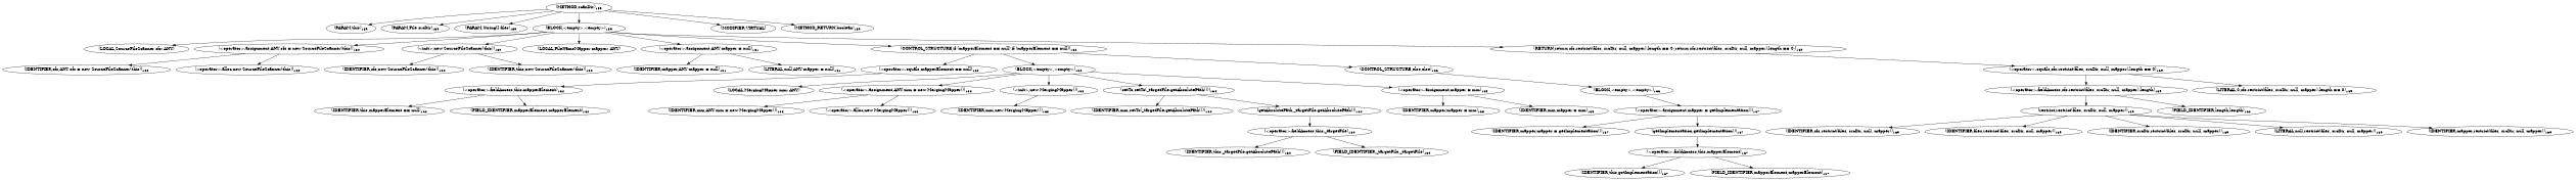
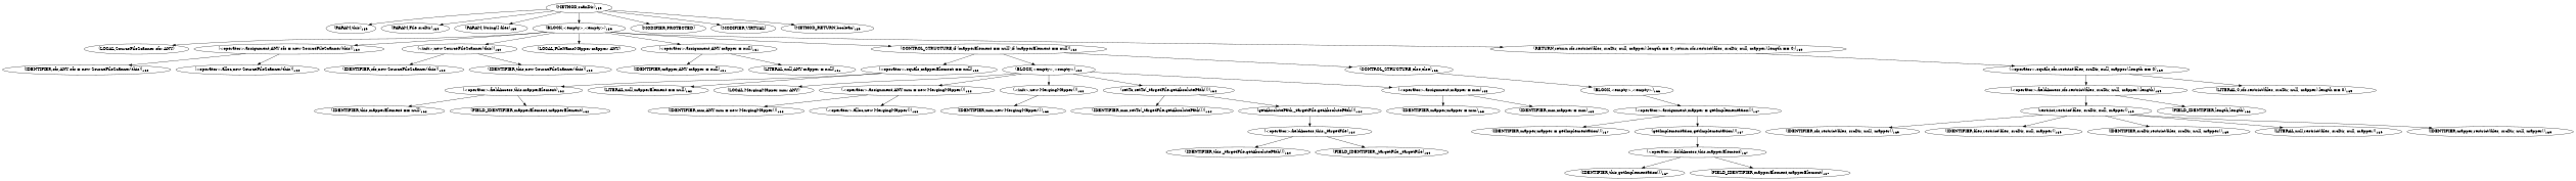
  digraph {
    n1 [label=<(METHOD,scanDir)<SUB>159</SUB>>]
    n2 [label=<(PARAM,this)<SUB>159</SUB>>]
    n3 [label=<(PARAM,File srcDir)<SUB>159</SUB>>]
    n4 [label=<(PARAM,String[] files)<SUB>159</SUB>>]
    n5 [label=<(BLOCK,&lt;empty&gt;,&lt;empty&gt;)<SUB>159</SUB>>]
+   n6 [label=<(MODIFIER,PROTECTED)>]
    n7 [label=<(MODIFIER,VIRTUAL)>]
    n8 [label=<(METHOD_RETURN,boolean)<SUB>159</SUB>>]
    n9 [label=<(LOCAL,SourceFileScanner sfs: ANY)>]
    n10 [label=<(&lt;operator&gt;.assignment,ANY sfs = new SourceFileScanner(this))<SUB>160</SUB>>]
    n11 [label=<(&lt;init&gt;,new SourceFileScanner(this))<SUB>160</SUB>>]
    n12 [label=<(LOCAL,FileNameMapper mapper: ANY)>]
    n13 [label=<(&lt;operator&gt;.assignment,ANY mapper = null)<SUB>161</SUB>>]
    n14 [label=<(CONTROL_STRUCTURE,if (mapperElement == null),if (mapperElement == null))<SUB>162</SUB>>]
    n15 [label=<(RETURN,return sfs.restrict(files, srcDir, null, mapper).length == 0;,return sfs.restrict(files, srcDir, null, mapper).length == 0;)<SUB>169</SUB>>]
    n16 [label=<(IDENTIFIER,sfs,ANY sfs = new SourceFileScanner(this))<SUB>160</SUB>>]
    n17 [label=<(&lt;operator&gt;.alloc,new SourceFileScanner(this))<SUB>160</SUB>>]
    n18 [label=<(IDENTIFIER,sfs,new SourceFileScanner(this))<SUB>160</SUB>>]
    n19 [label=<(IDENTIFIER,this,new SourceFileScanner(this))<SUB>160</SUB>>]
    n20 [label=<(IDENTIFIER,mapper,ANY mapper = null)<SUB>161</SUB>>]
    n21 [label=<(LITERAL,null,ANY mapper = null)<SUB>161</SUB>>]
    n22 [label=<(&lt;operator&gt;.equals,mapperElement == null)<SUB>162</SUB>>]
    n23 [label=<(BLOCK,&lt;empty&gt;,&lt;empty&gt;)<SUB>162</SUB>>]
    n24 [label=<(CONTROL_STRUCTURE,else,else)<SUB>166</SUB>>]
    n25 [label=<(&lt;operator&gt;.equals,sfs.restrict(files, srcDir, null, mapper).length == 0)<SUB>169</SUB>>]
    n26 [label=<(&lt;operator&gt;.fieldAccess,this.mapperElement)<SUB>162</SUB>>]
+   n27 [label=<(LITERAL,null,mapperElement == null)<SUB>162</SUB>>]
    n28 [label=<(LOCAL,MergingMapper mm: ANY)>]
    n29 [label=<(&lt;operator&gt;.assignment,ANY mm = new MergingMapper())<SUB>163</SUB>>]
    n30 [label=<(&lt;init&gt;,new MergingMapper())<SUB>163</SUB>>]
    n31 [label=<(setTo,setTo(_targetFile.getAbsolutePath()))<SUB>164</SUB>>]
    n32 [label=<(&lt;operator&gt;.assignment,mapper = mm)<SUB>165</SUB>>]
    n33 [label=<(BLOCK,&lt;empty&gt;,&lt;empty&gt;)<SUB>166</SUB>>]
    n34 [label=<(IDENTIFIER,this,mapperElement == null)<SUB>162</SUB>>]
    n35 [label=<(FIELD_IDENTIFIER,mapperElement,mapperElement)<SUB>162</SUB>>]
    n36 [label=<(IDENTIFIER,mm,ANY mm = new MergingMapper())<SUB>163</SUB>>]
    n37 [label=<(&lt;operator&gt;.alloc,new MergingMapper())<SUB>163</SUB>>]
    n38 [label=<(IDENTIFIER,mm,new MergingMapper())<SUB>163</SUB>>]
    n39 [label=<(IDENTIFIER,mm,setTo(_targetFile.getAbsolutePath()))<SUB>164</SUB>>]
    n40 [label=<(getAbsolutePath,_targetFile.getAbsolutePath())<SUB>164</SUB>>]
    n41 [label=<(IDENTIFIER,mapper,mapper = mm)<SUB>165</SUB>>]
    n42 [label=<(IDENTIFIER,mm,mapper = mm)<SUB>165</SUB>>]
    n43 [label=<(&lt;operator&gt;.fieldAccess,this._targetFile)<SUB>164</SUB>>]
    n44 [label=<(IDENTIFIER,this,_targetFile.getAbsolutePath())<SUB>164</SUB>>]
    n45 [label=<(FIELD_IDENTIFIER,_targetFile,_targetFile)<SUB>164</SUB>>]
    n46 [label=<(&lt;operator&gt;.assignment,mapper = getImplementation())<SUB>167</SUB>>]
    n47 [label=<(IDENTIFIER,mapper,mapper = getImplementation())<SUB>167</SUB>>]
    n48 [label=<(getImplementation,getImplementation())<SUB>167</SUB>>]
    n49 [label=<(&lt;operator&gt;.fieldAccess,this.mapperElement)<SUB>167</SUB>>]
    n50 [label=<(IDENTIFIER,this,getImplementation())<SUB>167</SUB>>]
    n51 [label=<(FIELD_IDENTIFIER,mapperElement,mapperElement)<SUB>167</SUB>>]
    n52 [label=<(&lt;operator&gt;.fieldAccess,sfs.restrict(files, srcDir, null, mapper).length)<SUB>169</SUB>>]
    n53 [label=<(LITERAL,0,sfs.restrict(files, srcDir, null, mapper).length == 0)<SUB>169</SUB>>]
    n54 [label=<(restrict,restrict(files, srcDir, null, mapper))<SUB>169</SUB>>]
    n55 [label=<(FIELD_IDENTIFIER,length,length)<SUB>162</SUB>>]
    n56 [label=<(IDENTIFIER,sfs,restrict(files, srcDir, null, mapper))<SUB>169</SUB>>]
    n57 [label=<(IDENTIFIER,files,restrict(files, srcDir, null, mapper))<SUB>169</SUB>>]
    n58 [label=<(IDENTIFIER,srcDir,restrict(files, srcDir, null, mapper))<SUB>169</SUB>>]
    n59 [label=<(LITERAL,null,restrict(files, srcDir, null, mapper))<SUB>169</SUB>>]
    n60 [label=<(IDENTIFIER,mapper,restrict(files, srcDir, null, mapper))<SUB>169</SUB>>]
    n1 -> n2
    n1 -> n3
    n1 -> n4
    n1 -> n5
+   n1 -> n6
    n1 -> n7
    n1 -> n8
    n5 -> n9
    n5 -> n10
    n5 -> n11
    n5 -> n12
    n5 -> n13
    n5 -> n14
    n5 -> n15
    n10 -> n16
    n10 -> n17
    n11 -> n18
    n11 -> n19
    n13 -> n20
    n13 -> n21
    n14 -> n22
    n14 -> n23
    n14 -> n24
    n15 -> n25
    n22 -> n26
+   n22 -> n27
    n23 -> n28
    n23 -> n29
    n23 -> n30
    n23 -> n31
    n23 -> n32
    n24 -> n33
    n25 -> n52
    n25 -> n53
    n26 -> n34
    n26 -> n35
    n29 -> n36
    n29 -> n37
    n30 -> n38
    n31 -> n39
    n31 -> n40
    n32 -> n41
    n32 -> n42
    n33 -> n46
    n40 -> n43
    n43 -> n44
    n43 -> n45
    n46 -> n47
    n46 -> n48
    n48 -> n49
    n49 -> n50
    n49 -> n51
    n52 -> n54
    n52 -> n55
    n54 -> n56
    n54 -> n57
    n54 -> n58
    n54 -> n59
    n54 -> n60
  }
